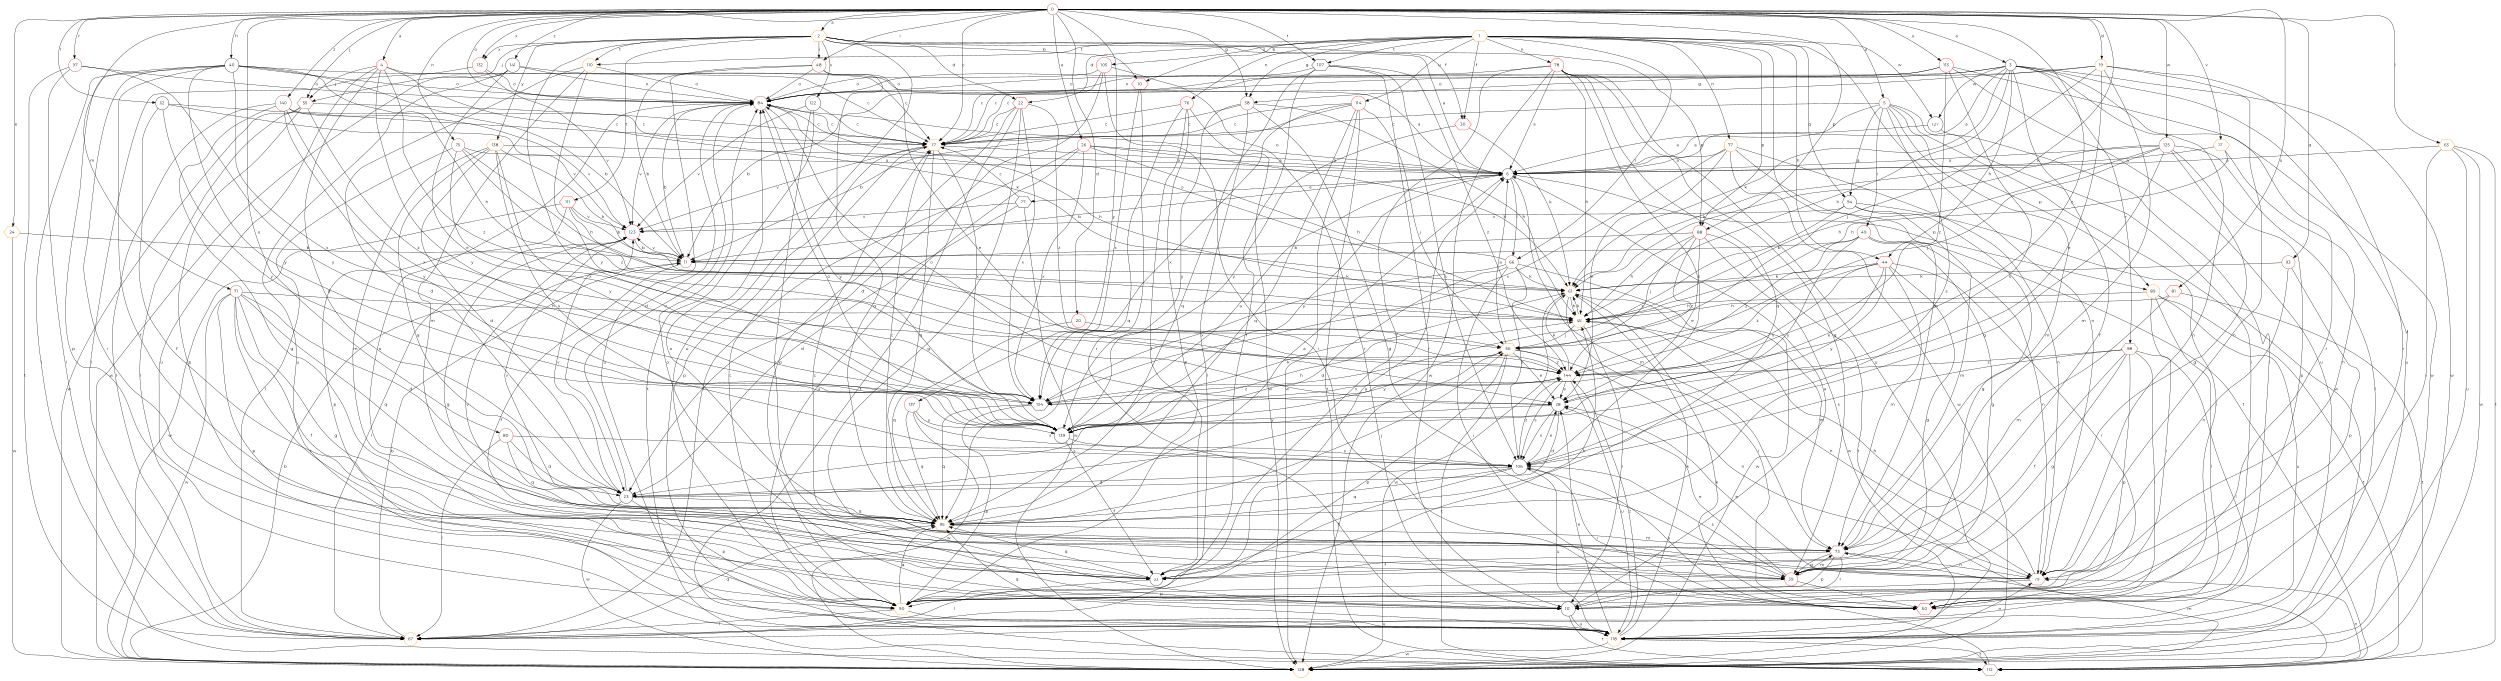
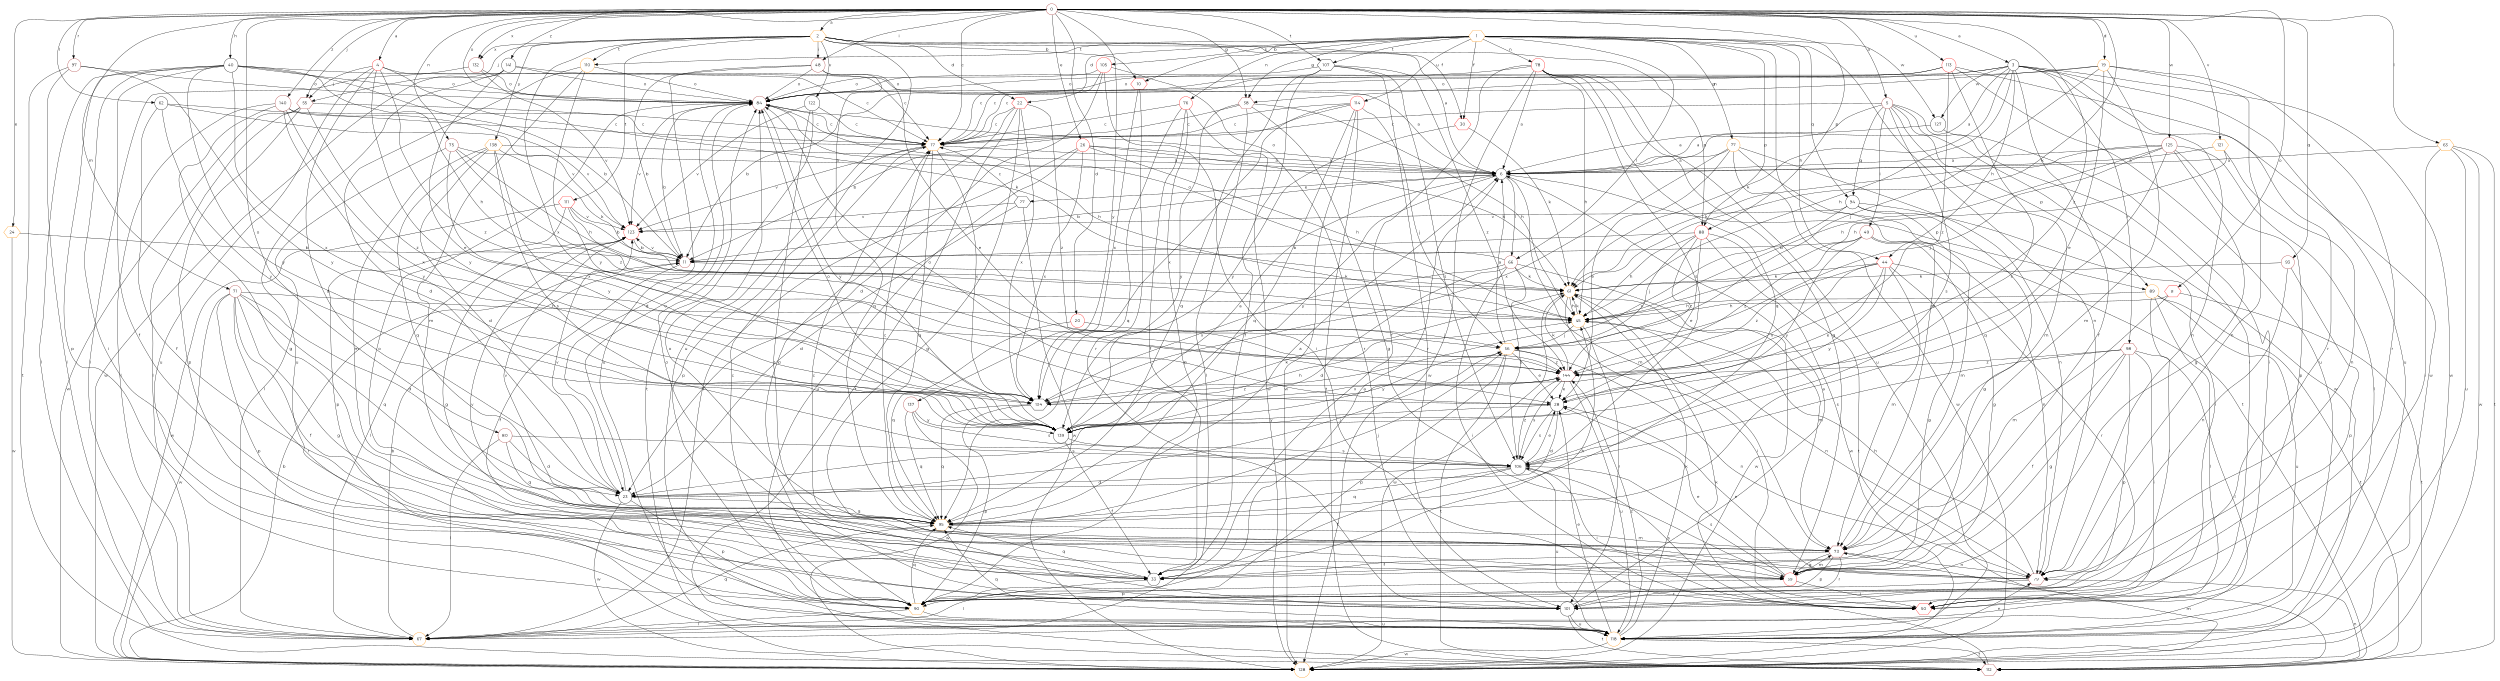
  strict digraph {
    fontname=Montserrat
    node [color=brown fontname=Montserrat shape=circle]
    edge [fontname=Montserrat]
    2 [color=darkorange shape=hexagon]
    0
    3 [color=black]
    4 [color=red]
    5
    17 [color=darkorange shape=hexagon]
    19 [color=darkorange]
    20 [color=red]
    24 [color=darkorange shape=hexagon]
    26 [color=red]
-   38
+   38 [shape=hexagon]
    40 [color=black]
    48
    55 [shape=hexagon]
    61 [color=darkorange]
    62 [color=black]
    63 [color=darkorange shape=hexagon]
    71
    75
    80
    81 [color=red shape=hexagon]
    84
    88 [color=red]
    93
    97
    107 [color=black shape=hexagon]
    113 [color=red]
    121 [color=darkorange shape=hexagon]
    125
    132
    137
    140
    141 [color=black]
    144 [shape=hexagon]
    10 [color=red shape=hexagon]
    22 [color=red shape=hexagon]
    30 [color=red shape=hexagon]
    110 [color=darkorange]
    6 [color=black]
    111 [color=red shape=hexagon]
    118 [color=darkorange]
    122 [color=black]
    134 [color=black shape=hexagon]
    138 [color=darkorange shape=hexagon]
    44 [color=red shape=hexagon]
    79 [shape=hexagon]
    127 [color=black]
    33 [color=black]
    45 [color=darkorange]
    98 [shape=hexagon]
    101 [color=black]
    128 [color=darkorange]
    23 [color=black]
    139 [color=black]
    73 [shape=hexagon]
    94 [color=black]
    49
    50 [color=red shape=hexagon]
    89 [color=darkorange]
    106 [color=black]
    123 [color=red]
    90 [color=darkorange shape=hexagon]
    95 [color=darkorange shape=hexagon]
    28 [color=black]
    56 [color=darkorange shape=hexagon]
    11
    67 [color=darkorange]
    39 [color=red]
    112 [shape=hexagon]
    1 [color=darkorange shape=hexagon]
    66
    76 [color=red]
    77 [color=darkorange]
    78 [color=red]
    105 [color=red]
    114 [color=red]
    27 [color=black shape=hexagon]
    2 -> 48 [label=i]
    2 -> 55 [label=j]
    2 -> 88 [label=p]
    2 -> 132 [label=x]
    2 -> 10 [label=b]
    2 -> 22 [label=d]
    2 -> 30 [label=f]
    2 -> 110 [label=t]
    2 -> 6 [label=a]
    2 -> 111 [label=t]
    2 -> 118 [label=u]
    2 -> 122 [label=v]
    2 -> 134 [label=x]
    2 -> 138 [label=y]
    0 -> 2 [label=a]
    0 -> 3 [label=a]
    0 -> 4 [label=a]
    0 -> 5 [label=a]
    0 -> 17 [label=c]
    0 -> 19 [label=d]
    0 -> 20 [label=d]
    0 -> 24 [label=e]
    0 -> 26 [label=e]
    0 -> 38 [label=g]
    0 -> 40 [label=h]
    0 -> 48 [label=i]
    0 -> 55 [label=j]
    0 -> 61 [label=k]
    0 -> 62 [label=l]
    0 -> 63 [label=l]
    0 -> 71 [label=m]
    0 -> 75 [label=n]
    0 -> 80 [label=o]
    0 -> 81 [label=o]
    0 -> 84 [label=o]
    0 -> 88 [label=p]
    0 -> 93 [label=q]
    0 -> 97 [label=r]
    0 -> 107 [label=t]
    0 -> 113 [label=u]
    0 -> 121 [label=v]
    0 -> 125 [label=w]
    0 -> 132 [label=x]
    0 -> 137 [label=y]
    0 -> 140 [label=z]
    0 -> 141 [label=z]
    0 -> 144 [label=z]
    3 -> 17 [label=c]
    3 -> 38 [label=g]
    3 -> 61 [label=k]
    3 -> 6 [label=a]
    3 -> 118 [label=u]
    3 -> 44 [label=h]
    3 -> 79 [label=n]
    3 -> 127 [label=w]
    3 -> 33 [label=f]
    3 -> 45 [label=h]
    3 -> 98 [label=r]
    3 -> 101 [label=r]
    3 -> 128 [label=w]
    4 -> 17 [label=c]
    4 -> 55 [label=j]
    4 -> 61 [label=k]
    4 -> 144 [label=z]
    4 -> 118 [label=u]
    4 -> 23 [label=d]
    4 -> 139 [label=y]
    5 -> 17 [label=c]
    5 -> 6 [label=a]
    5 -> 128 [label=w]
    5 -> 73 [label=m]
    5 -> 94 [label=q]
    5 -> 49 [label=i]
    5 -> 50 [label=i]
    5 -> 89 [label=p]
    5 -> 106 [label=s]
    17 -> 6 [label=a]
    17 -> 134 [label=x]
    17 -> 123 [label=v]
    17 -> 90 [label=p]
    17 -> 95 [label=q]
    19 -> 17 [label=c]
    19 -> 84 [label=o]
    19 -> 79 [label=n]
    19 -> 101 [label=r]
    19 -> 73 [label=m]
    19 -> 28 [label=e]
    19 -> 56 [label=j]
    20 -> 95 [label=q]
    20 -> 56 [label=j]
    24 -> 128 [label=w]
    24 -> 11 [label=b]
    26 -> 61 [label=k]
    26 -> 6 [label=a]
    26 -> 118 [label=u]
    26 -> 134 [label=x]
    26 -> 45 [label=h]
    26 -> 67 [label=l]
    38 -> 17 [label=c]
    38 -> 45 [label=h]
    38 -> 139 [label=y]
    38 -> 67 [label=l]
    38 -> 39 [label=g]
    40 -> 17 [label=c]
    40 -> 84 [label=o]
    40 -> 134 [label=x]
    40 -> 33 [label=f]
    40 -> 45 [label=h]
    40 -> 139 [label=y]
    40 -> 50 [label=i]
    40 -> 90 [label=p]
    40 -> 11 [label=b]
    40 -> 67 [label=l]
    48 -> 84 [label=o]
    48 -> 118 [label=u]
    48 -> 95 [label=q]
    48 -> 28 [label=e]
    48 -> 11 [label=b]
    55 -> 17 [label=c]
    55 -> 144 [label=z]
    55 -> 128 [label=w]
    55 -> 90 [label=p]
    55 -> 67 [label=l]
    61 -> 45 [label=h]
    61 -> 128 [label=w]
    61 -> 73 [label=m]
    61 -> 50 [label=i]
    62 -> 17 [label=c]
    62 -> 33 [label=f]
    62 -> 139 [label=y]
    62 -> 123 [label=v]
    63 -> 6 [label=a]
    63 -> 118 [label=u]
    63 -> 128 [label=w]
    63 -> 50 [label=i]
    63 -> 112 [label=t]
    71 -> 33 [label=f]
    71 -> 45 [label=h]
    71 -> 101 [label=r]
    71 -> 128 [label=w]
    71 -> 23 [label=d]
    71 -> 90 [label=p]
    71 -> 95 [label=q]
    71 -> 39 [label=g]
    75 -> 144 [label=z]
    75 -> 6 [label=a]
    75 -> 134 [label=x]
    75 -> 45 [label=h]
    75 -> 67 [label=l]
    80 -> 23 [label=d]
    80 -> 106 [label=s]
    80 -> 95 [label=q]
    80 -> 67 [label=l]
    81 -> 45 [label=h]
    81 -> 73 [label=m]
    81 -> 112 [label=t]
    84 -> 17 [label=c]
    84 -> 45 [label=h]
    84 -> 23 [label=d]
    84 -> 139 [label=y]
    84 -> 123 [label=v]
    84 -> 11 [label=b]
    88 -> 144 [label=z]
    88 -> 45 [label=h]
    88 -> 128 [label=w]
    88 -> 28 [label=e]
    88 -> 56 [label=j]
    88 -> 11 [label=b]
    88 -> 112 [label=t]
    93 -> 61 [label=k]
    93 -> 79 [label=n]
    93 -> 90 [label=p]
    97 -> 84 [label=o]
    97 -> 139 [label=y]
    97 -> 67 [label=l]
    97 -> 112 [label=t]
    107 -> 84 [label=o]
    107 -> 144 [label=z]
    107 -> 33 [label=f]
    107 -> 101 [label=r]
    107 -> 106 [label=s]
    107 -> 95 [label=q]
    113 -> 17 [label=c]
    113 -> 84 [label=o]
    113 -> 144 [label=z]
    113 -> 118 [label=u]
    113 -> 128 [label=w]
    113 -> 106 [label=s]
    121 -> 6 [label=a]
    121 -> 79 [label=n]
    121 -> 45 [label=h]
    125 -> 61 [label=k]
    125 -> 6 [label=a]
    125 -> 118 [label=l]
    125 -> 45 [label=h]
    125 -> 90 [label=p]
    125 -> 95 [label=q]
    125 -> 56 [label=j]
    125 -> 39 [label=g]
    132 -> 84 [label=o]
    132 -> 123 [label=v]
    132 -> 67 [label=l]
    137 -> 128 [label=w]
    137 -> 139 [label=y]
    137 -> 106 [label=s]
    137 -> 95 [label=q]
    140 -> 17 [label=c]
    140 -> 134 [label=x]
    140 -> 139 [label=y]
    140 -> 123 [label=v]
    140 -> 67 [label=l]
    140 -> 39 [label=g]
    141 -> 84 [label=o]
    141 -> 6 [label=a]
    141 -> 118 [label=u]
    141 -> 128 [label=w]
    141 -> 28 [label=e]
    144 -> 61 [label=k]
    144 -> 118 [label=u]
    144 -> 134 [label=x]
    144 -> 106 [label=s]
    144 -> 28 [label=e]
    10 -> 134 [label=x]
    10 -> 101 [label=r]
    22 -> 17 [label=c]
    22 -> 144 [label=z]
    22 -> 134 [label=x]
    22 -> 90 [label=p]
    22 -> 39 [label=g]
    22 -> 112 [label=t]
    30 -> 61 [label=k]
    30 -> 139 [label=y]
    110 -> 84 [label=o]
    110 -> 23 [label=d]
    110 -> 139 [label=y]
    110 -> 73 [label=m]
    6 -> 84 [label=o]
    6 -> 139 [label=y]
    6 -> 73 [label=m]
    6 -> 89 [label=p]
    6 -> 11 [label=b]
    6 -> 66 [label=l]
    6 -> 27 [label=e]
    111 -> 128 [label=w]
    111 -> 123 [label=v]
    111 -> 90 [label=p]
    111 -> 56 [label=j]
    111 -> 11 [label=b]
    118 -> 61 [label=k]
    118 -> 144 [label=z]
    118 -> 79 [label=n]
    118 -> 128 [label=w]
    118 -> 95 [label=q]
    118 -> 28 [label=e]
    118 -> 112 [label=t]
    122 -> 17 [label=c]
    122 -> 101 [label=r]
    122 -> 123 [label=v]
    122 -> 112 [label=t]
    134 -> 144 [label=z]
    134 -> 90 [label=p]
    134 -> 95 [label=q]
    138 -> 61 [label=k]
    138 -> 6 [label=a]
    138 -> 23 [label=d]
    138 -> 139 [label=y]
    138 -> 73 [label=m]
    138 -> 106 [label=s]
    138 -> 95 [label=q]
    44 -> 61 [label=k]
    44 -> 144 [label=z]
    44 -> 134 [label=x]
    44 -> 101 [label=r]
    44 -> 139 [label=y]
    44 -> 73 [label=m]
    44 -> 28 [label=e]
    44 -> 39 [label=g]
    79 -> 84 [label=o]
    79 -> 45 [label=h]
    79 -> 101 [label=r]
    79 -> 123 [label=v]
    79 -> 28 [label=e]
    127 -> 6 [label=a]
    127 -> 50 [label=i]
    33 -> 84 [label=o]
    33 -> 45 [label=h]
    33 -> 95 [label=q]
    33 -> 67 [label=l]
    45 -> 61 [label=k]
    45 -> 79 [label=n]
    45 -> 101 [label=r]
    45 -> 56 [label=j]
    98 -> 144 [label=z]
    98 -> 33 [label=f]
    98 -> 50 [label=i]
    98 -> 106 [label=s]
    98 -> 90 [label=p]
    98 -> 67 [label=l]
    98 -> 39 [label=g]
    101 -> 17 [label=c]
    101 -> 84 [label=o]
    101 -> 6 [label=a]
    101 -> 118 [label=u]
    101 -> 112 [label=t]
    128 -> 73 [label=m]
    128 -> 11 [label=b]
    23 -> 84 [label=o]
    23 -> 128 [label=w]
    23 -> 123 [label=v]
    23 -> 90 [label=p]
    23 -> 95 [label=q]
    23 -> 56 [label=j]
    139 -> 61 [label=k]
    139 -> 84 [label=o]
    139 -> 6 [label=a]
    139 -> 33 [label=f]
    139 -> 45 [label=h]
    139 -> 106 [label=s]
    73 -> 79 [label=n]
    73 -> 33 [label=f]
    73 -> 101 [label=r]
    73 -> 90 [label=p]
    73 -> 39 [label=g]
    94 -> 134 [label=x]
    94 -> 73 [label=m]
    94 -> 50 [label=i]
    94 -> 123 [label=v]
    94 -> 39 [label=g]
    49 -> 144 [label=z]
    49 -> 79 [label=n]
    49 -> 139 [label=y]
    49 -> 11 [label=b]
    49 -> 39 [label=g]
    50 -> 106 [label=s]
    89 -> 118 [label=u]
    89 -> 45 [label=h]
    89 -> 50 [label=i]
    89 -> 67 [label=l]
    89 -> 112 [label=t]
    106 -> 144 [label=z]
    106 -> 118 [label=u]
    106 -> 33 [label=f]
    106 -> 23 [label=d]
    106 -> 50 [label=i]
    106 -> 95 [label=q]
    106 -> 28 [label=e]
    123 -> 11 [label=b]
    123 -> 67 [label=l]
    123 -> 39 [label=g]
    90 -> 17 [label=c]
    90 -> 6 [label=a]
    90 -> 118 [label=u]
    90 -> 95 [label=q]
    90 -> 67 [label=l]
    95 -> 17 [label=c]
    95 -> 6 [label=a]
    95 -> 73 [label=m]
    95 -> 123 [label=v]
    95 -> 56 [label=j]
    28 -> 84 [label=o]
    28 -> 23 [label=d]
    28 -> 139 [label=y]
    28 -> 106 [label=s]
    56 -> 144 [label=z]
    56 -> 6 [label=a]
    56 -> 79 [label=n]
    56 -> 139 [label=y]
    56 -> 90 [label=p]
    56 -> 28 [label=e]
    56 -> 112 [label=t]
    11 -> 61 [label=k]
    11 -> 33 [label=f]
    11 -> 123 [label=v]
    67 -> 95 [label=q]
    67 -> 11 [label=b]
    39 -> 73 [label=m]
    39 -> 50 [label=i]
    39 -> 106 [label=s]
    39 -> 90 [label=p]
    39 -> 28 [label=e]
    112 -> 61 [label=k]
    112 -> 79 [label=n]
    1 -> 38 [label=g]
    1 -> 88 [label=p]
    1 -> 107 [label=t]
    1 -> 10 [label=b]
    1 -> 22 [label=d]
    1 -> 30 [label=f]
    1 -> 110 [label=t]
    1 -> 44 [label=h]
    1 -> 79 [label=n]
    1 -> 127 [label=w]
    1 -> 73 [label=m]
    1 -> 94 [label=q]
    1 -> 66 [label=l]
    1 -> 76 [label=n]
    1 -> 77 [label=n]
    1 -> 78 [label=n]
    1 -> 105 [label=s]
    1 -> 114 [label=u]
    66 -> 61 [label=k]
    66 -> 84 [label=o]
    66 -> 134 [label=x]
    66 -> 128 [label=w]
    66 -> 23 [label=d]
    66 -> 50 [label=i]
    66 -> 106 [label=s]
    76 -> 17 [label=c]
    76 -> 33 [label=f]
    76 -> 128 [label=w]
    76 -> 90 [label=p]
    76 -> 95 [label=q]
    77 -> 6 [label=a]
    77 -> 134 [label=x]
    77 -> 79 [label=n]
    77 -> 128 [label=w]
    77 -> 28 [label=e]
    77 -> 112 [label=t]
    78 -> 84 [label=o]
    78 -> 6 [label=a]
    78 -> 118 [label=u]
    78 -> 33 [label=f]
    78 -> 45 [label=h]
    78 -> 128 [label=w]
    78 -> 106 [label=s]
    78 -> 95 [label=q]
    78 -> 39 [label=g]
    105 -> 84 [label=o]
    105 -> 101 [label=r]
    105 -> 23 [label=d]
    105 -> 50 [label=i]
    105 -> 11 [label=b]
    114 -> 17 [label=c]
    114 -> 134 [label=x]
    114 -> 128 [label=w]
    114 -> 95 [label=q]
    114 -> 56 [label=j]
    114 -> 11 [label=b]
    114 -> 112 [label=t]
    27 -> 17 [label=c]
    27 -> 128 [label=w]
    27 -> 23 [label=d]
    27 -> 123 [label=v]
  }
